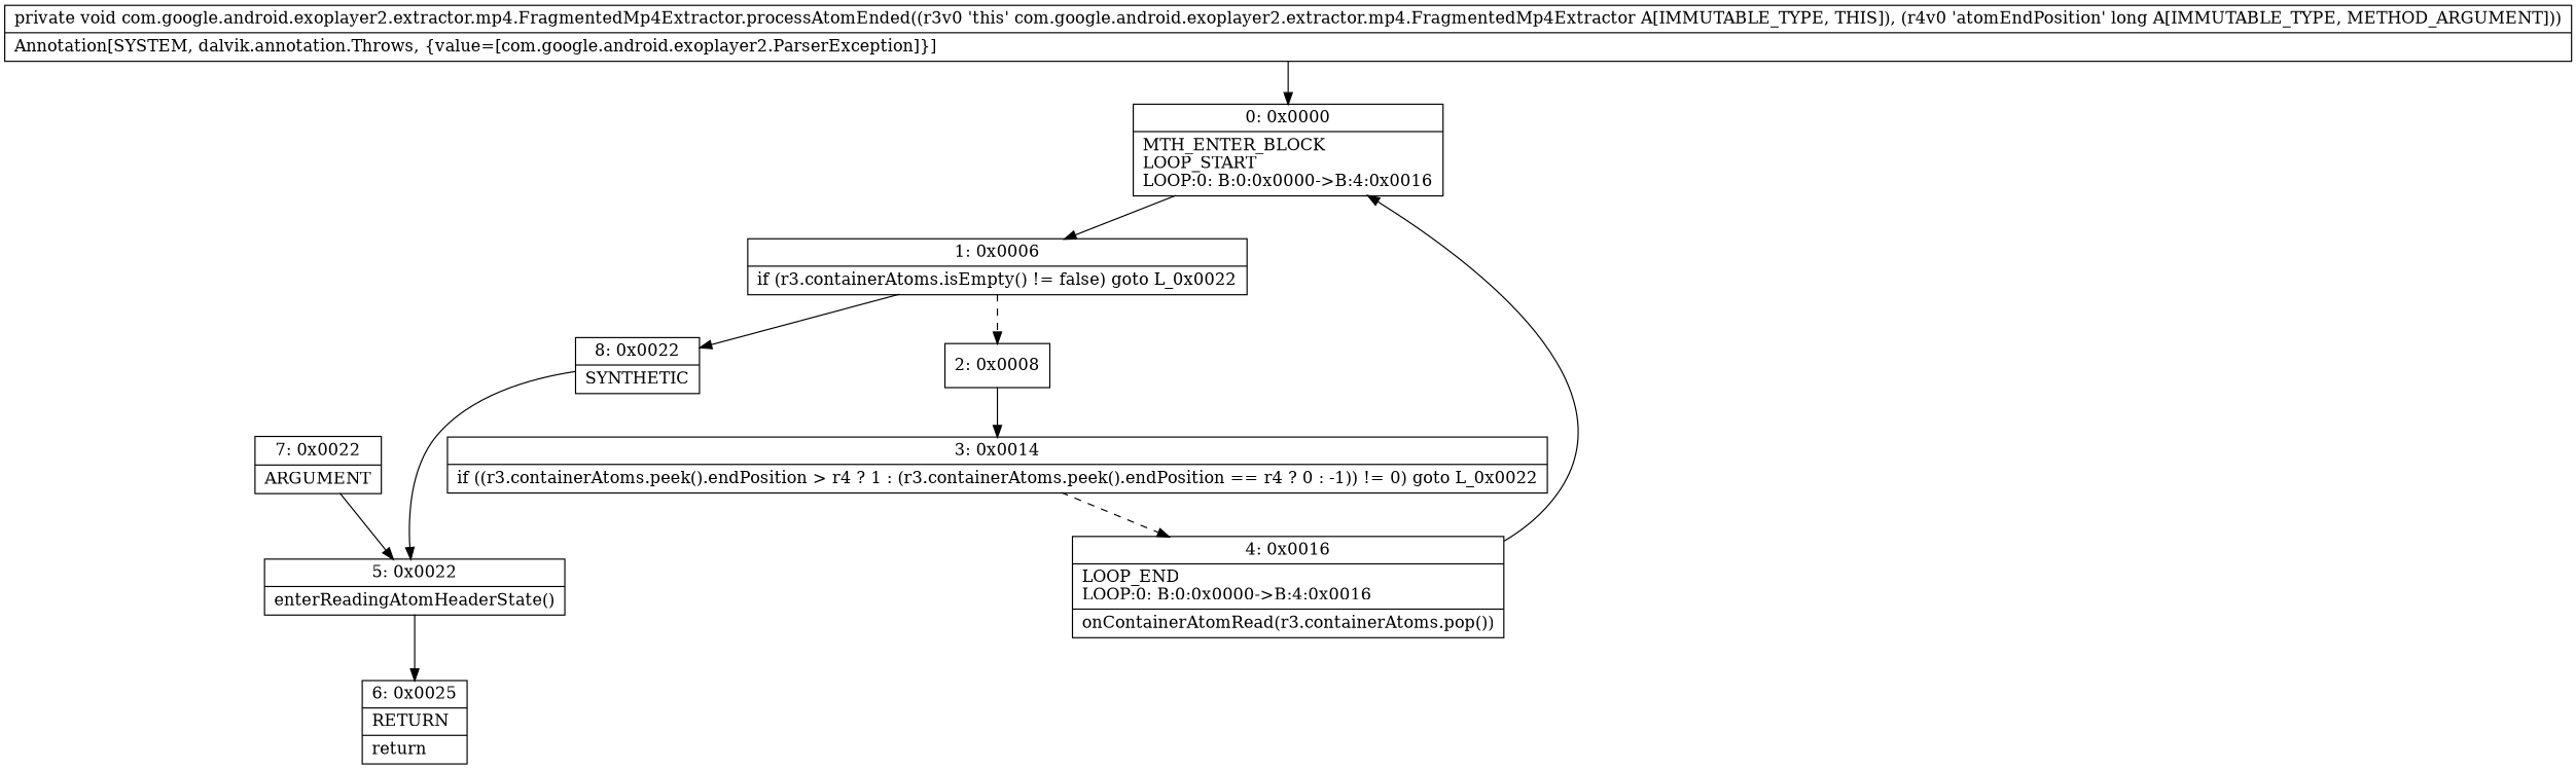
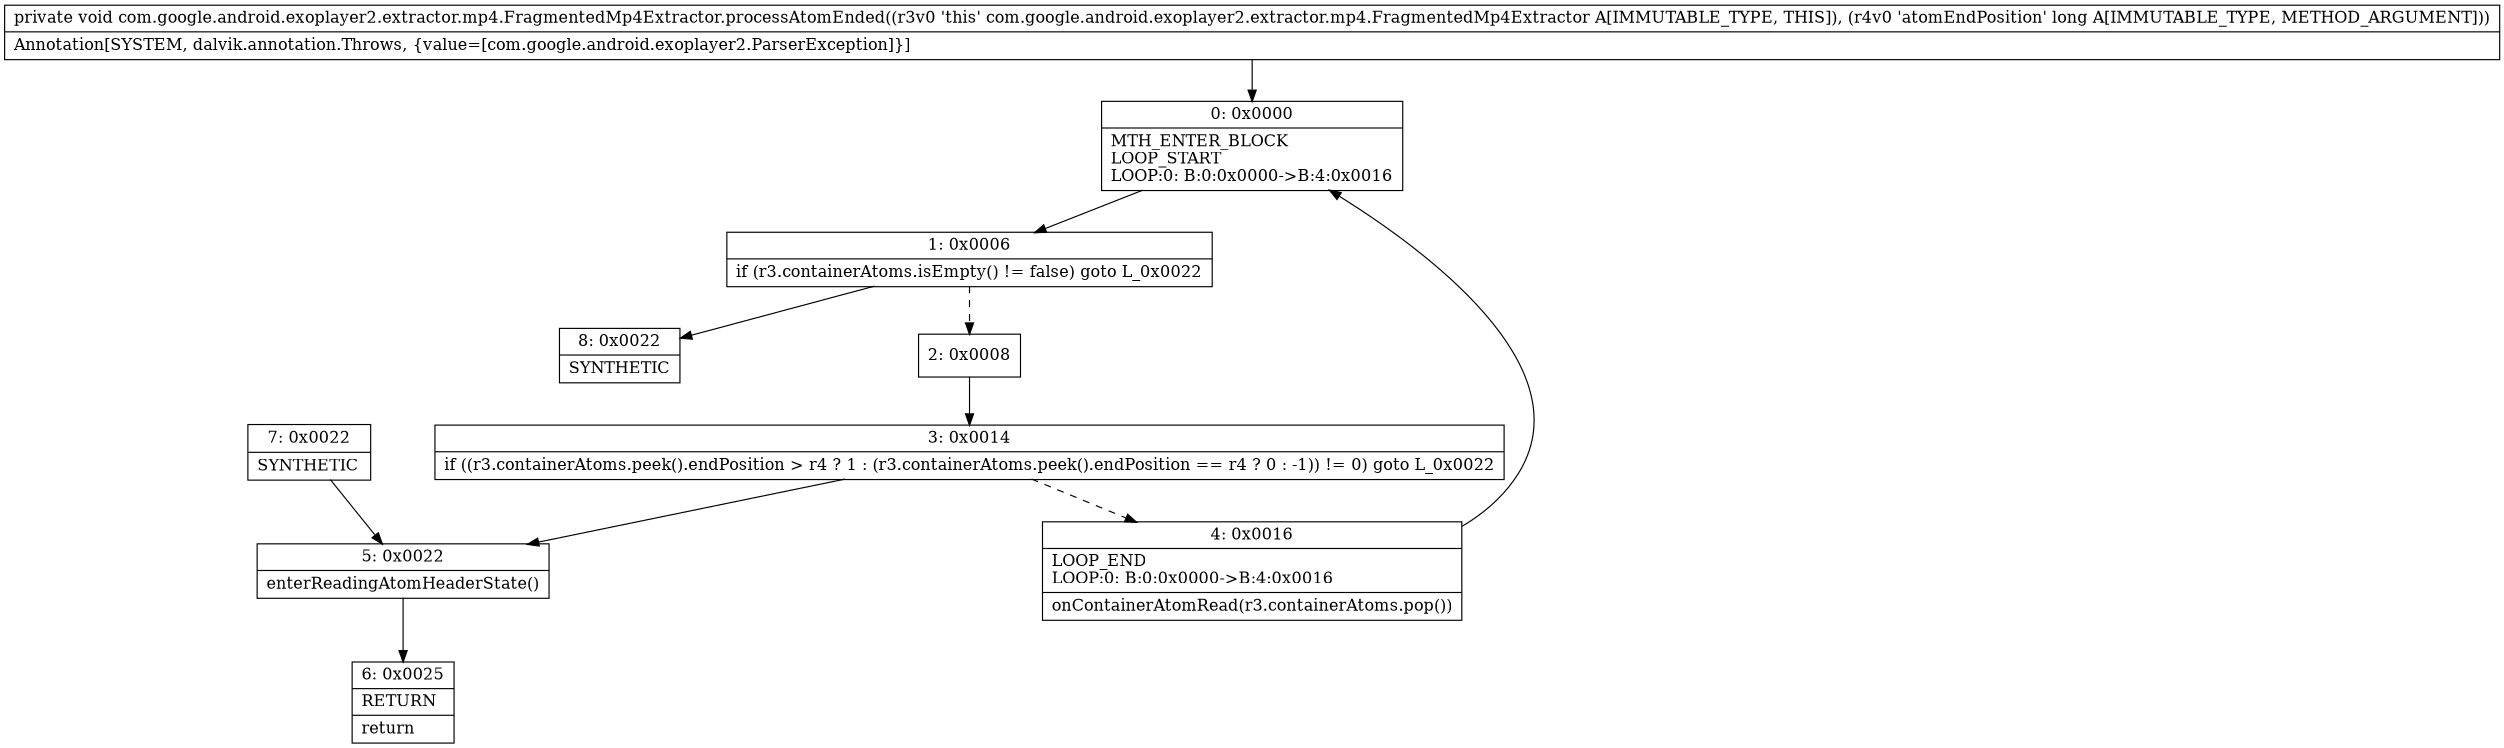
  digraph {
    node [shape=record]
    n1 [label="{0\:\ 0x0000|MTH_ENTER_BLOCK\lLOOP_START\lLOOP:0: B:0:0x0000\-\>B:4:0x0016\l}"]
    n2 [label="{1\:\ 0x0006|if (r3.containerAtoms.isEmpty() != false) goto L_0x0022\l}"]
    n3 [label="{2\:\ 0x0008}"]
    n4 [label="{8\:\ 0x0022|SYNTHETIC\l}"]
    n5 [label="{3\:\ 0x0014|if ((r3.containerAtoms.peek().endPosition \> r4 ? 1 : (r3.containerAtoms.peek().endPosition == r4 ? 0 : \-1)) != 0) goto L_0x0022\l}"]
    n6 [label="{5\:\ 0x0022|enterReadingAtomHeaderState()\l}"]
    n7 [label="{4\:\ 0x0016|LOOP_END\lLOOP:0: B:0:0x0000\-\>B:4:0x0016\l|onContainerAtomRead(r3.containerAtoms.pop())\l}"]
-   n8 [label="{7\:\ 0x0022|ARGUMENT\l}"]
+   n8 [label="{7\:\ 0x0022|SYNTHETIC\l}"]
    n9 [label="{6\:\ 0x0025|RETURN\l|return\l}"]
    n10 [label="{private void com.google.android.exoplayer2.extractor.mp4.FragmentedMp4Extractor.processAtomEnded((r3v0 'this' com.google.android.exoplayer2.extractor.mp4.FragmentedMp4Extractor A[IMMUTABLE_TYPE, THIS]), (r4v0 'atomEndPosition' long A[IMMUTABLE_TYPE, METHOD_ARGUMENT]))  | Annotation[SYSTEM, dalvik.annotation.Throws, \{value=[com.google.android.exoplayer2.ParserException]\}]\l}"]
    n1 -> n2
    n2 -> n3 [style=dashed]
    n2 -> n4
    n3 -> n5
-   n4 -> n6
+   n5 -> n6
    n5 -> n7 [style=dashed]
    n6 -> n9
    n7 -> n1
    n8 -> n6
    n10 -> n1
  }
